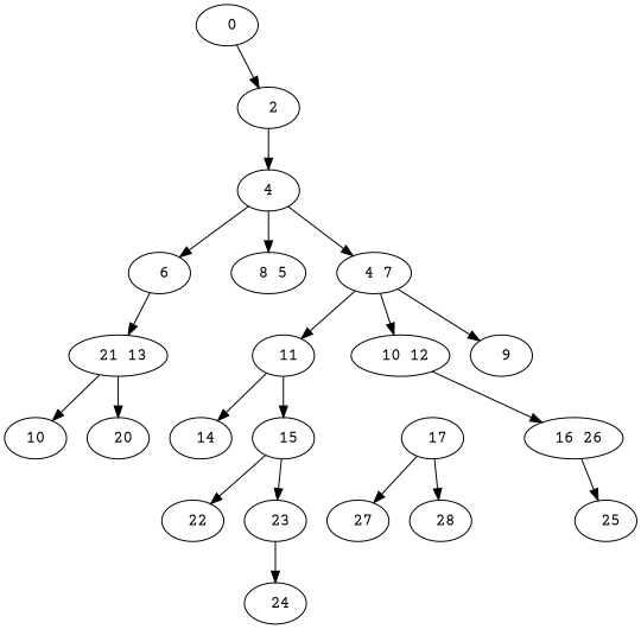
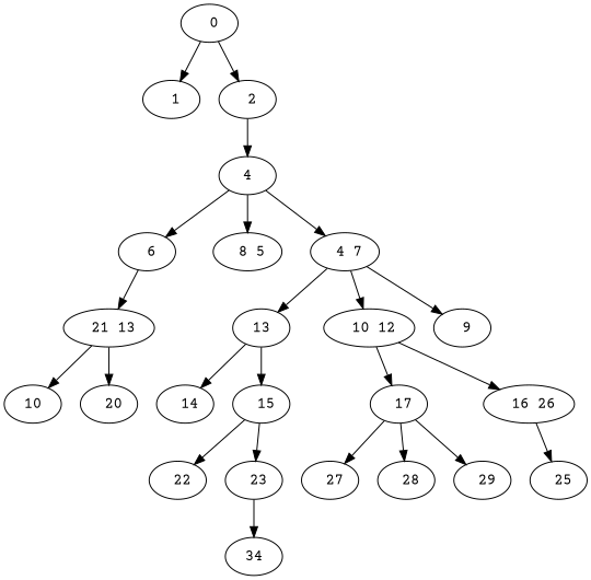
  digraph {
    fontname="Courier Prime"
    node [fontname="Courier Prime"]
    edge [fontname="Courier Prime"]
    " 0"
+   " 1"
    " 2"
    n4 [label=4]
    " 6"
    " 8 5"
    " 4 7"
    " 21 13"
-   " 11"
+   " 11" [label=13]
    " 10 12"
    " 9"
    " 14"
    " 15"
    " 17"
    " 16 26"
    " 22"
    " 23"
    n18 [label=10]
    " 20"
    " 27"
    " 28"
+   " 29"
    " 25"
-   " 24"
+   " 24" [label=34]
+   " 0" -> " 1"
    " 0" -> " 2"
    " 2" -> n4
    n4 -> " 6"
    n4 -> " 8 5"
    n4 -> " 4 7"
    " 6" -> " 21 13"
    " 4 7" -> " 11"
    " 4 7" -> " 10 12"
    " 4 7" -> " 9"
    " 21 13" -> n18
    " 21 13" -> " 20"
    " 11" -> " 14"
    " 11" -> " 15"
+   " 10 12" -> " 17"
    " 10 12" -> " 16 26"
    " 15" -> " 22"
    " 15" -> " 23"
    " 17" -> " 27"
    " 17" -> " 28"
+   " 17" -> " 29"
    " 16 26" -> " 25"
    " 23" -> " 24"
  }
